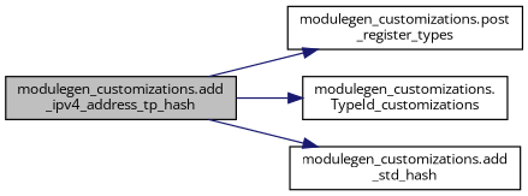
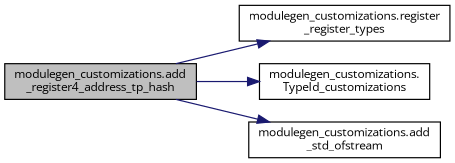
  digraph {
    fontname="Open Sans"
    rankdir=LR
    node [color=black fillcolor=white fontname="Open Sans" fontsize=10 shape=record style=filled]
    edge [color=midnightblue fontname="Open Sans" fontsize=10 labelfontname=Helvetica labelfontsize=10 style=solid]
-   n1 [fillcolor=grey75 fontcolor=black height=0.2 label="modulegen_customizations.add\l_ipv4_address_tp_hash" width=0.4]
-   n2 [height=0.2 label="modulegen_customizations.post\l_register_types" width=0.4]
+   n1 [fillcolor=grey75 fontcolor=black height=0.2 label="modulegen_customizations.add\l_register4_address_tp_hash" width=0.4]
+   n2 [height=0.2 label="modulegen_customizations.register\l_register_types" width=0.4]
    n3 [height=0.2 label="modulegen_customizations.\lTypeId_customizations" width=0.4]
-   n4 [height=0.2 label="modulegen_customizations.add\l_std_hash" width=0.4]
+   n4 [height=0.2 label="modulegen_customizations.add\l_std_ofstream" width=0.4]
    n1 -> n2
    n1 -> n3
    n1 -> n4
  }
